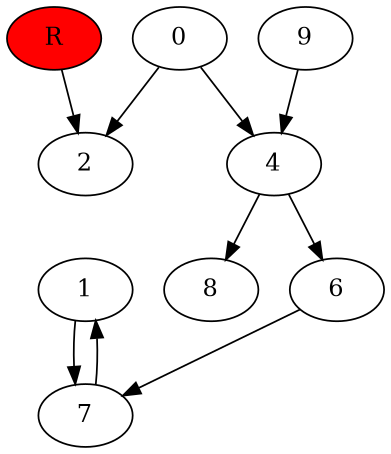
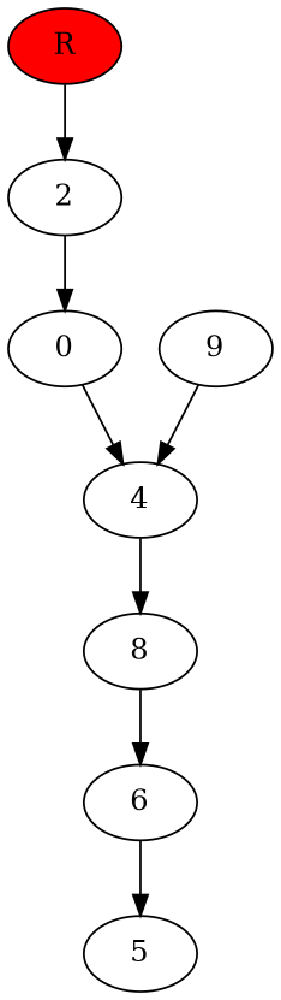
  digraph {
-   1
-   5 [label=7]
+   5
    n3 [label=0]
    2
    4
    8
    6
    9
    R [fillcolor="#ff0000" style=filled]
-   1 -> 5
-   5 -> 1
    n3 -> 4
-   n3 -> 2
+   2 -> n3
    4 -> 8
-   4 -> 6
+   8 -> 6
    6 -> 5
    9 -> 4
    R -> 2
  }
